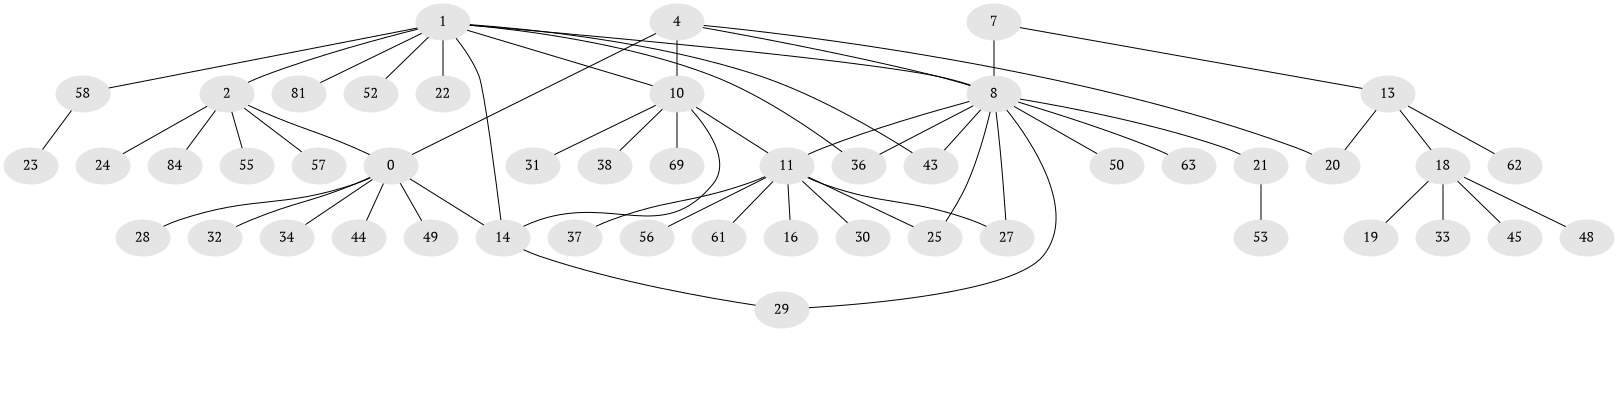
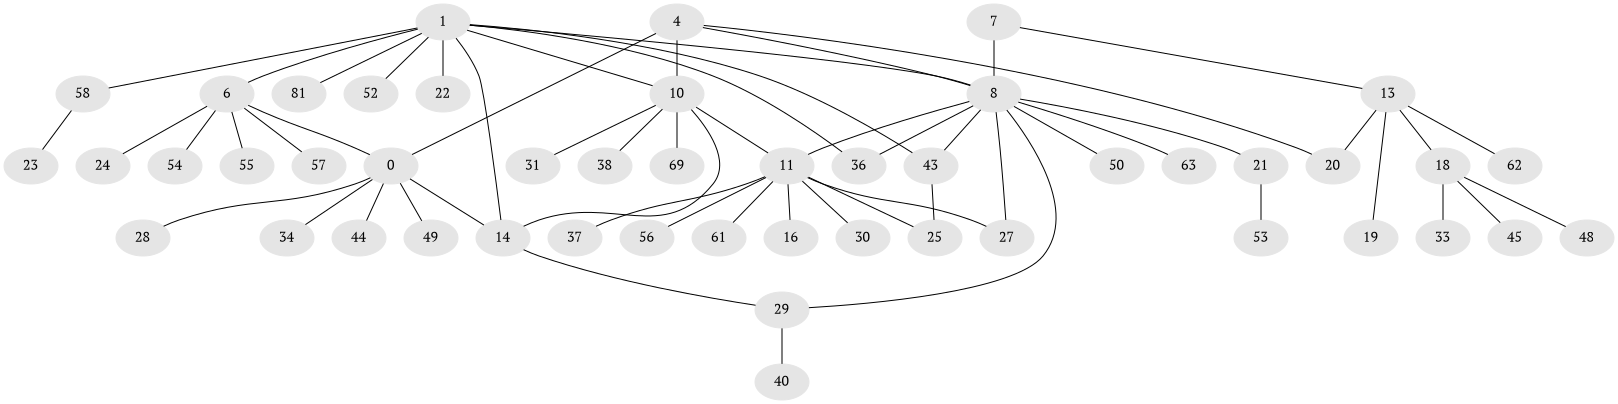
  graph {
    fontname="PT Serif"
    node [color=gray90 fontname="PT Serif" style=filled]
    edge [fontname="PT Serif"]
    1 [super="+17"]
-   2 [super="+3"]
+   2 [super="+3" label=6]
    8 [super="+9"]
    10 [super="+46"]
    14 [super="+60"]
    22
    36
    43
    n9 [label=81]
    52
    58
    n12 [label=0 super="+42"]
    24
-   54 [label=84]
+   54
    55
    57
    11 [super="+12"]
    21
    25
    27
    29 [super="+41"]
    50
    63
    31
    38
    n26 [label=69]
    23 [super="+35"]
    28 [super="+47"]
-   32
    34
    44
    49
    4 [super="+6"]
    20 [super="+33"]
    7
    13 [super="+15"]
    18 [super="+26"]
    19
    62
    16
    30
    37
    56
    61
    53
+   40
    n47 [label=33]
    45
    48
    1 -- 2 [weight=2]
    1 -- 8
    1 -- 10
    1 -- 14
    1 -- 22
    1 -- 36
    1 -- 43
    1 -- n9
    1 -- 52
    1 -- 58
    2 -- n12
    2 -- 24
    2 -- 54
    2 -- 55
    2 -- 57
    8 -- 36
    8 -- 43
    8 -- 11
    8 -- 21
-   8 -- 25
+   43 -- 25
    8 -- 27
    8 -- 29
    8 -- 50
    8 -- 63
    10 -- 14
    10 -- 11 [weight=2]
    10 -- 31
    10 -- 38
    10 -- n26
    14 -- 29
    58 -- 23
    n12 -- 14
    n12 -- 28
-   n12 -- 32
    n12 -- 34
    n12 -- 44
    n12 -- 49
    11 -- 25
    11 -- 27
    11 -- 16
    11 -- 30
    11 -- 37
    11 -- 56
    11 -- 61
    21 -- 53
+   29 -- 40
    4 -- 8
    4 -- 10
    4 -- n12 [weight=2]
    4 -- 20
    7 -- 8 [weight=2]
    7 -- 13
    13 -- 20
    13 -- 18
-   18 -- 19
+   13 -- 19
    13 -- 62
    18 -- n47
    18 -- 45
    18 -- 48
  }
